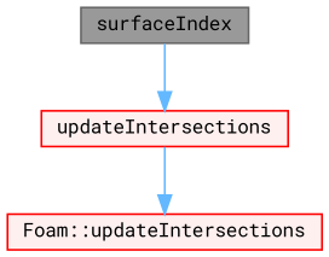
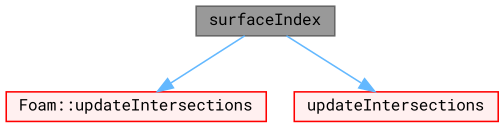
  digraph {
    fontname="Roboto Mono"
    rankdir=TB
    node [color=red fillcolor="#FFF0F0" fontname="Roboto Mono" fontsize=10 shape=box style=filled]
    edge [color=steelblue1 fontname="Roboto Mono" fontsize=10 labelfontname=Helvetica labelfontsize=10 style=solid]
    n1 [color=gray40 fillcolor=grey60 fontcolor=black height=0.2 label=surfaceIndex width=0.4]
    n2 [height=0.2 label="Foam::updateIntersections" width=0.4]
    n3 [height=0.2 label=updateIntersections width=0.4]
-   n3 -> n2
+   n1 -> n2
    n1 -> n3
  }
